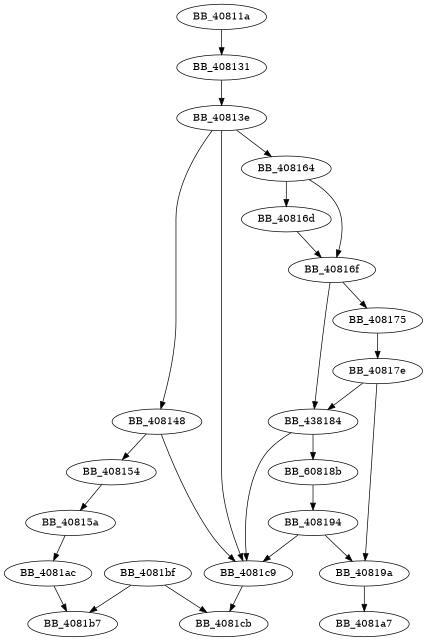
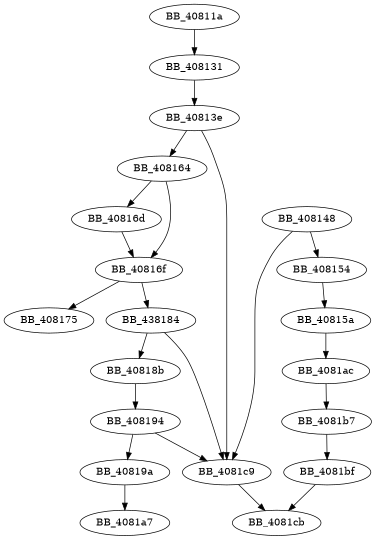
  digraph {
    BB_40811a
    BB_408131
    BB_40813e
    BB_408148
    BB_4081c9
    BB_408164
    BB_408154
    BB_4081cb
    BB_40815a
    BB_4081ac
    BB_40816d
    BB_40816f
    BB_4081b7
    BB_408175
    n15 [label=BB_438184]
    BB_4081bf
-   BB_40817e
-   BB_40818b [label=BB_60818b]
+   BB_40818b
    BB_40819a
    BB_408194
    BB_4081a7
    BB_40811a -> BB_408131
    BB_408131 -> BB_40813e
-   BB_40813e -> BB_408148
    BB_40813e -> BB_4081c9
    BB_40813e -> BB_408164
    BB_408148 -> BB_4081c9
    BB_408148 -> BB_408154
    BB_4081c9 -> BB_4081cb
    BB_408164 -> BB_40816d
    BB_408164 -> BB_40816f
    BB_408154 -> BB_40815a
    BB_40815a -> BB_4081ac
    BB_4081ac -> BB_4081b7
    BB_40816d -> BB_40816f
    BB_40816f -> BB_408175
    BB_40816f -> n15
-   BB_4081bf -> BB_4081b7
-   BB_408175 -> BB_40817e
+   BB_4081b7 -> BB_4081bf
    n15 -> BB_4081c9
    n15 -> BB_40818b
    BB_4081bf -> BB_4081cb
-   BB_40817e -> n15
-   BB_40817e -> BB_40819a
    BB_40818b -> BB_408194
    BB_40819a -> BB_4081a7
    BB_408194 -> BB_4081c9
    BB_408194 -> BB_40819a
  }
